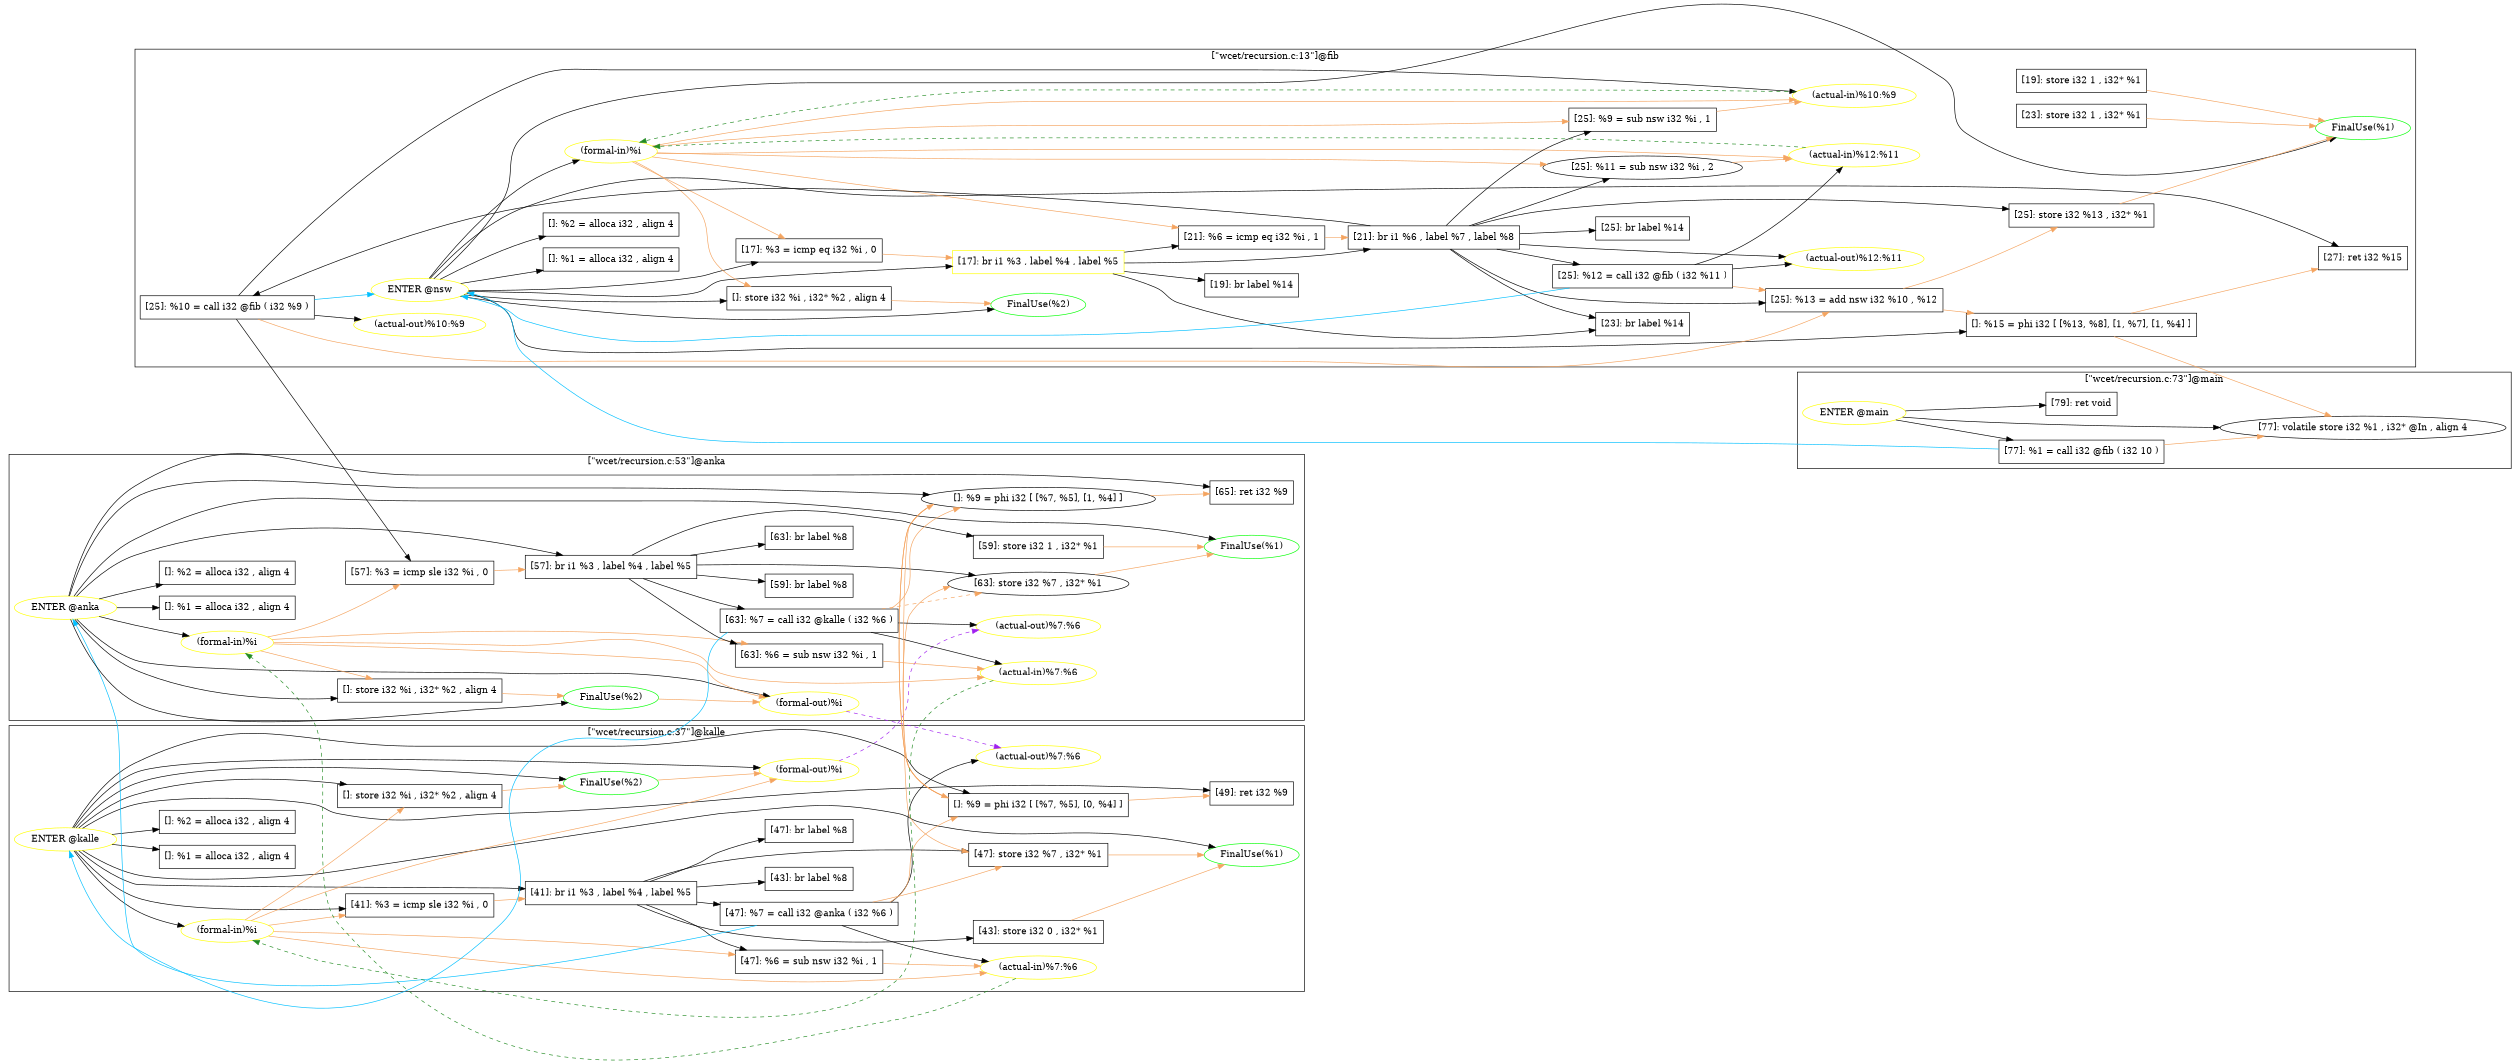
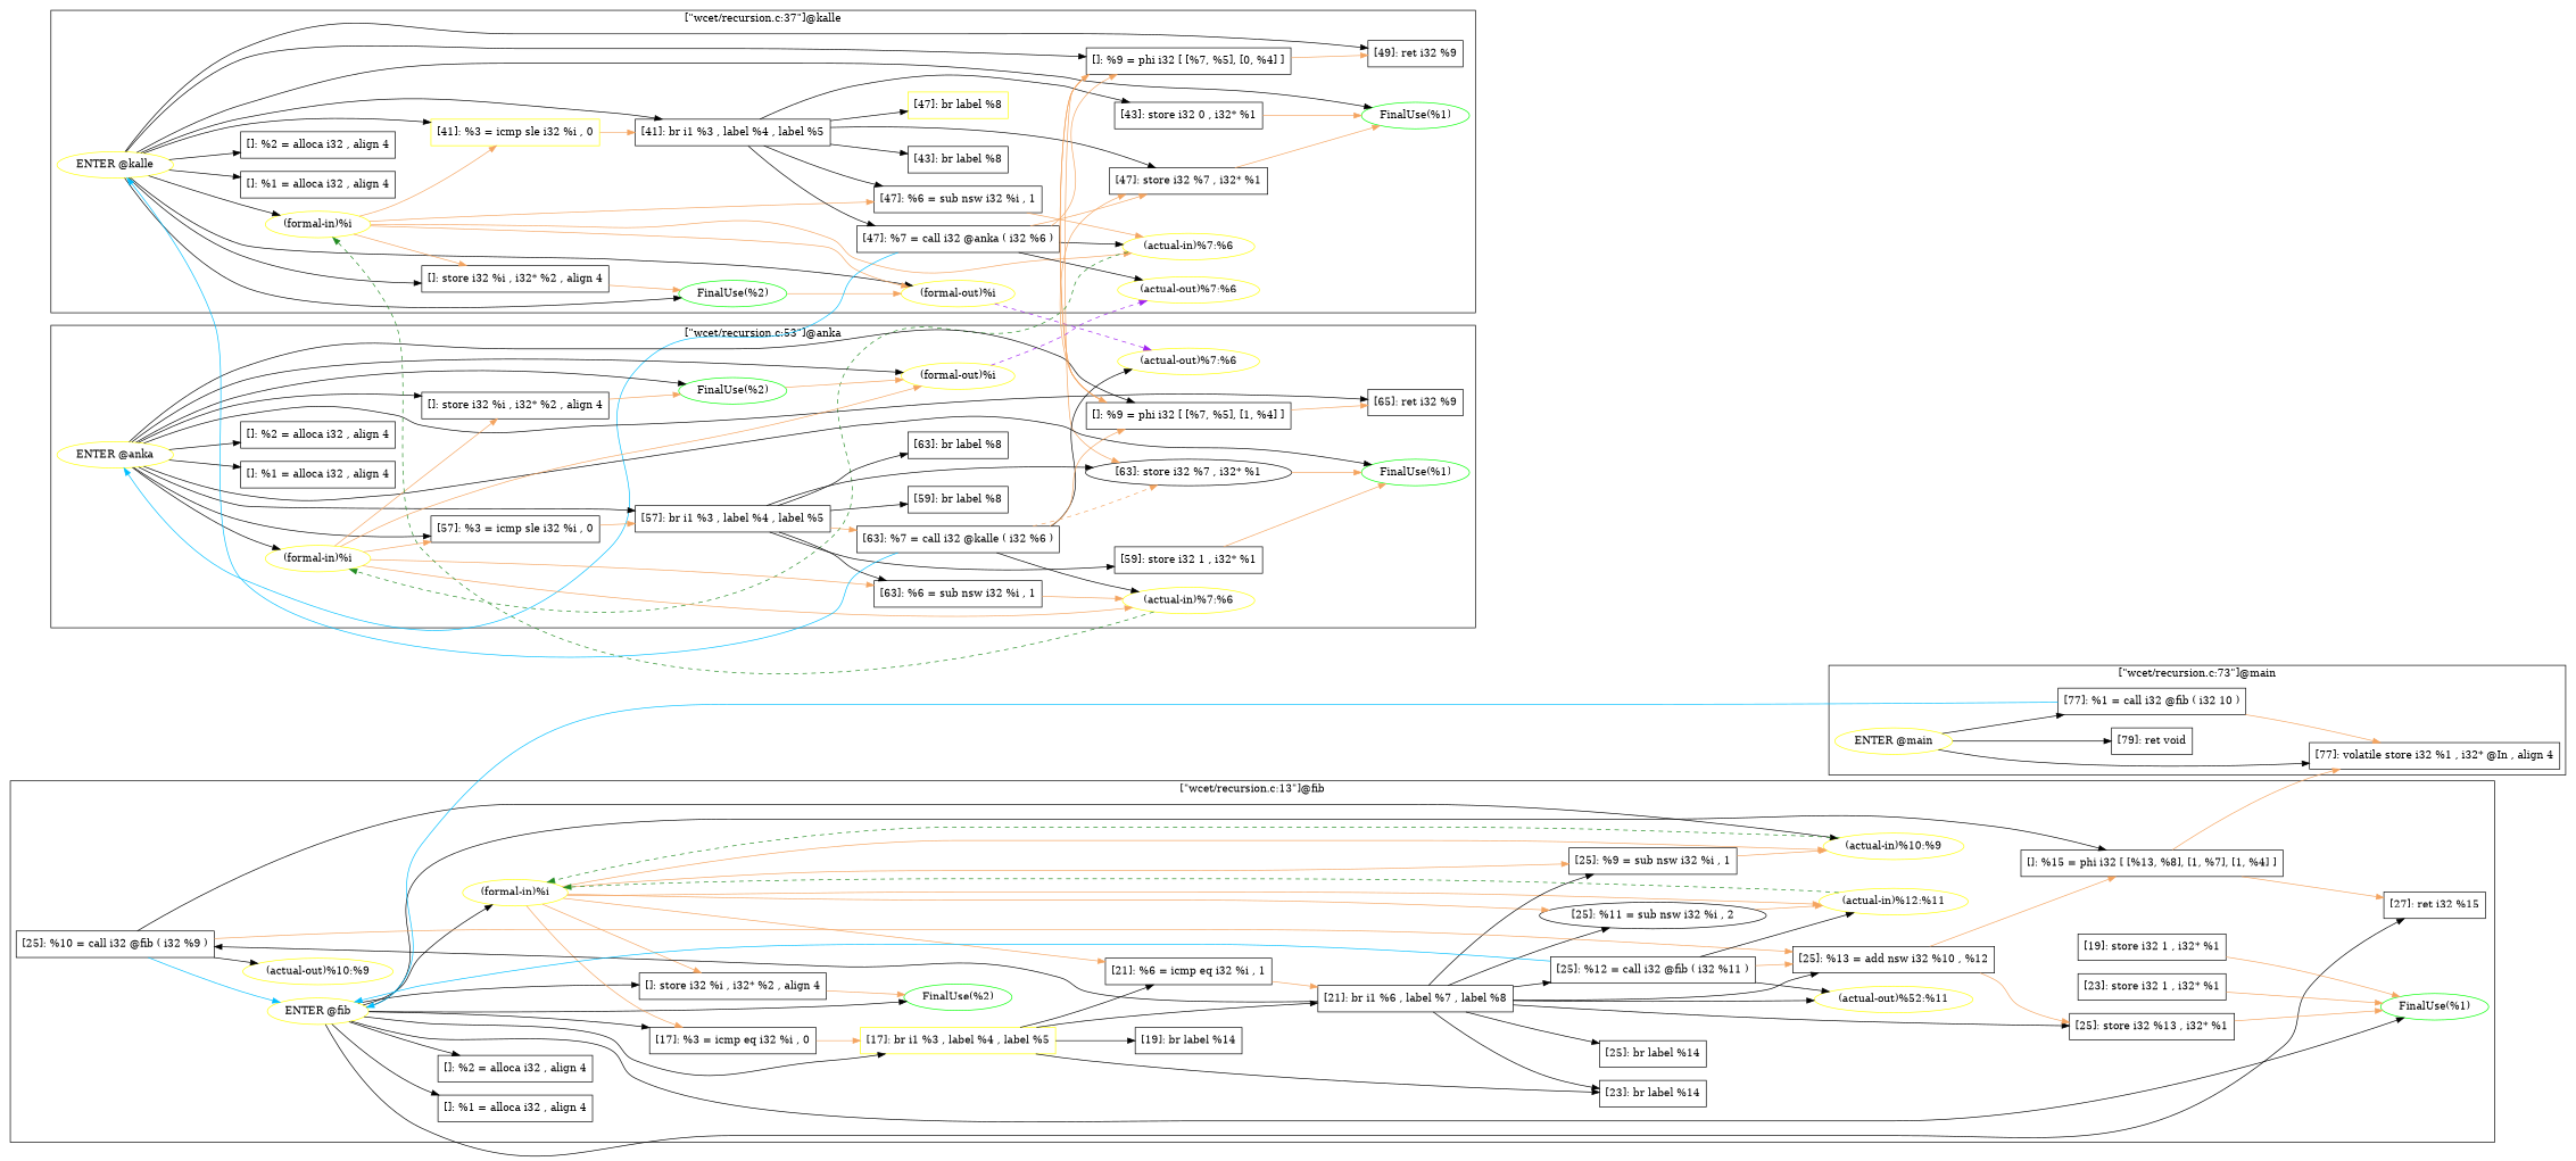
  digraph {
    rankdir=LR
    node [shape=box]
    edge [color=black]
    n1 [color=yellow label="(actual-out)%10:%9" shape=""]
-   n2 [color=yellow label="(actual-out)%12:%11" shape=""]
+   n2 [color=yellow label="(actual-out)%52:%11" shape=""]
    n3 [color=green label="FinalUse(%1)" shape=""]
    n4 [color=green label="FinalUse(%2)" shape=""]
-   n5 [color=yellow label="ENTER @nsw" shape=""]
+   n5 [color=yellow label="ENTER @fib" shape=""]
    n6 [color=yellow label="(formal-in)%i" shape=""]
    n7 [label="[]: %1 = alloca i32 , align 4"]
    n8 [label="[]: %2 = alloca i32 , align 4"]
    n9 [label="[]: store i32 %i , i32* %2 , align 4"]
    n10 [label="[17]: %3 = icmp eq i32 %i , 0"]
    n11 [color=yellow label="[17]: br i1 %3 , label %4 , label %5"]
    n12 [label="[19]: store i32 1 , i32* %1"]
    n13 [label="[19]: br label %14"]
    n14 [label="[21]: %6 = icmp eq i32 %i , 1"]
    n15 [label="[21]: br i1 %6 , label %7 , label %8"]
    n16 [label="[23]: store i32 1 , i32* %1"]
    n17 [label="[23]: br label %14"]
    n18 [label="[25]: %9 = sub nsw i32 %i , 1"]
    n19 [label="[25]: %10 = call i32 @fib ( i32 %9 )"]
    n20 [label="[25]: %11 = sub nsw i32 %i , 2" shape=ellipse]
    n21 [label="[25]: %12 = call i32 @fib ( i32 %11 )"]
    n22 [label="[25]: %13 = add nsw i32 %10 , %12"]
    n23 [label="[25]: store i32 %13 , i32* %1"]
    n24 [label="[25]: br label %14"]
    n25 [label="[]: %15 = phi i32 [ [%13, %8], [1, %7], [1, %4] ]"]
    n26 [label="[27]: ret i32 %15"]
    n27 [color=yellow label="(actual-in)%12:%11" shape=""]
    n28 [color=yellow label="(actual-in)%10:%9" shape=""]
    n29 [color=yellow label="(actual-out)%7:%6" shape=""]
    n30 [color=green label="FinalUse(%1)" shape=""]
    n31 [color=green label="FinalUse(%2)" shape=""]
    n32 [color=yellow label="(formal-out)%i" shape=""]
    n33 [color=yellow label="ENTER @kalle" shape=""]
    n34 [color=yellow label="(formal-in)%i" shape=""]
    n35 [label="[]: %1 = alloca i32 , align 4"]
    n36 [label="[]: %2 = alloca i32 , align 4"]
    n37 [label="[]: store i32 %i , i32* %2 , align 4"]
-   n38 [label="[41]: %3 = icmp sle i32 %i , 0"]
+   n38 [label="[41]: %3 = icmp sle i32 %i , 0" color=yellow]
    n39 [label="[41]: br i1 %3 , label %4 , label %5"]
    n40 [label="[43]: store i32 0 , i32* %1"]
    n41 [label="[43]: br label %8"]
    n42 [label="[47]: %6 = sub nsw i32 %i , 1"]
    n43 [label="[47]: %7 = call i32 @anka ( i32 %6 )"]
    n44 [label="[47]: store i32 %7 , i32* %1"]
-   n45 [label="[47]: br label %8"]
+   n45 [label="[47]: br label %8" color=yellow]
    n46 [label="[]: %9 = phi i32 [ [%7, %5], [0, %4] ]"]
    n47 [label="[49]: ret i32 %9"]
    n48 [color=yellow label="(actual-in)%7:%6" shape=""]
    n49 [color=yellow label="(actual-out)%7:%6" shape=""]
    n50 [color=green label="FinalUse(%1)" shape=""]
    n51 [color=green label="FinalUse(%2)" shape=""]
    n52 [color=yellow label="(formal-out)%i" shape=""]
    n53 [color=yellow label="ENTER @anka" shape=""]
    n54 [color=yellow label="(formal-in)%i" shape=""]
    n55 [label="[]: %1 = alloca i32 , align 4"]
    n56 [label="[]: %2 = alloca i32 , align 4"]
    n57 [label="[]: store i32 %i , i32* %2 , align 4"]
    n58 [label="[57]: %3 = icmp sle i32 %i , 0"]
    n59 [label="[57]: br i1 %3 , label %4 , label %5"]
    n60 [label="[59]: store i32 1 , i32* %1"]
    n61 [label="[59]: br label %8"]
    n62 [label="[63]: %6 = sub nsw i32 %i , 1"]
    n63 [label="[63]: %7 = call i32 @kalle ( i32 %6 )"]
    n64 [label="[63]: store i32 %7 , i32* %1" shape=ellipse]
    n65 [label="[63]: br label %8"]
-   n66 [label="[]: %9 = phi i32 [ [%7, %5], [1, %4] ]" shape=ellipse]
+   n66 [label="[]: %9 = phi i32 [ [%7, %5], [1, %4] ]"]
    n67 [label="[65]: ret i32 %9"]
    n68 [color=yellow label="(actual-in)%7:%6" shape=""]
    n69 [color=yellow label="ENTER @main" shape=""]
    n70 [label="[77]: %1 = call i32 @fib ( i32 10 )"]
-   n71 [label="[77]: volatile store i32 %1 , i32* @In , align 4" shape=ellipse]
+   n71 [label="[77]: volatile store i32 %1 , i32* @In , align 4"]
    n72 [label="[79]: ret void"]
    subgraph cluster_1 {
      label="[\"wcet/recursion.c:13\"]@fib"
      n1
      n2
      n3
      n4
      n5
      n6
      n7
      n8
      n9
      n10
      n11
      n12
      n13
      n14
      n15
      n16
      n17
      n18
      n19
      n20
      n21
      n22
      n23
      n24
      n25
      n26
      n27
      n28
    }
    subgraph cluster_2 {
      label="[\"wcet/recursion.c:37\"]@kalle"
      n29
      n30
      n31
      n32
      n33
      n34
      n35
      n36
      n37
      n38
      n39
      n40
      n41
      n42
      n43
      n44
      n45
      n46
      n47
      n48
    }
    subgraph cluster_3 {
      label="[\"wcet/recursion.c:53\"]@anka"
      n49
      n50
      n51
      n52
      n53
      n54
      n55
      n56
      n57
      n58
      n59
      n60
      n61
      n62
      n63
      n64
      n65
      n66
      n67
      n68
    }
    subgraph cluster_4 {
      label="[\"wcet/recursion.c:73\"]@main"
      n69
      n70
      n71
      n72
    }
    n5 -> n3
    n5 -> n4
    n5 -> n6
    n5 -> n7
    n5 -> n8
    n5 -> n9
    n5 -> n10
    n5 -> n11
    n5 -> n25
    n5 -> n26
    n6 -> n9 [color=sandybrown]
    n6 -> n10 [color=sandybrown]
    n6 -> n14 [color=sandybrown]
    n6 -> n18 [color=sandybrown]
    n6 -> n20 [color=sandybrown]
    n6 -> n27 [color=sandybrown]
    n6 -> n28 [color=sandybrown]
    n9 -> n4 [color=sandybrown]
    n10 -> n11 [color=sandybrown]
    n11 -> n13
    n11 -> n14
    n11 -> n15
    n11 -> n17
    n12 -> n3 [color=sandybrown]
    n14 -> n15 [color=sandybrown]
    n15 -> n2
    n15 -> n17
    n15 -> n18
    n15 -> n19
    n15 -> n20
    n15 -> n21
    n15 -> n22
    n15 -> n23
    n15 -> n24
    n16 -> n3 [color=sandybrown]
    n18 -> n28 [color=sandybrown]
    n19 -> n1
    n19 -> n5 [color=deepskyblue]
    n19 -> n22 [color=sandybrown]
    n19 -> n28
    n20 -> n27 [color=sandybrown]
    n21 -> n2
    n21 -> n5 [color=deepskyblue]
    n21 -> n22 [color=sandybrown]
    n21 -> n27
    n22 -> n23 [color=sandybrown]
    n22 -> n25 [color=sandybrown]
    n23 -> n3 [color=sandybrown]
    n25 -> n26 [color=sandybrown]
    n25 -> n71 [color=sandybrown]
    n27 -> n6 [color=forestgreen style=dashed]
    n28 -> n6 [color=forestgreen style=dashed]
    n31 -> n32 [color=sandybrown]
    n32 -> n49 [color=purple style=dashed]
    n33 -> n30
    n33 -> n31
    n33 -> n32
    n33 -> n34
    n33 -> n35
    n33 -> n36
    n33 -> n37
    n33 -> n38
    n33 -> n39
    n33 -> n46
    n33 -> n47
    n34 -> n32 [color=sandybrown]
    n34 -> n37 [color=sandybrown]
    n34 -> n38 [color=sandybrown]
    n34 -> n42 [color=sandybrown]
    n34 -> n48 [color=sandybrown]
    n37 -> n31 [color=sandybrown]
    n38 -> n39 [color=sandybrown]
    n39 -> n40
    n39 -> n41
    n39 -> n42
    n39 -> n43
    n39 -> n44
    n39 -> n45
    n40 -> n30 [color=sandybrown]
    n42 -> n48 [color=sandybrown]
    n43 -> n29
    n43 -> n44 [color=sandybrown]
    n43 -> n46 [color=sandybrown]
    n43 -> n48
    n43 -> n53 [color=deepskyblue]
    n44 -> n30 [color=sandybrown]
    n46 -> n47 [color=sandybrown]
    n46 -> n64 [color=sandybrown]
    n46 -> n66 [color=sandybrown]
    n48 -> n54 [color=forestgreen style=dashed]
    n51 -> n52 [color=sandybrown]
    n52 -> n29 [color=purple style=dashed]
    n53 -> n50
    n53 -> n51
    n53 -> n52
    n53 -> n54
    n53 -> n55
    n53 -> n56
    n53 -> n57
-   n19 -> n58
+   n53 -> n58
    n53 -> n59
    n53 -> n66
    n53 -> n67
    n54 -> n52 [color=sandybrown]
    n54 -> n57 [color=sandybrown]
    n54 -> n58 [color=sandybrown]
    n54 -> n62 [color=sandybrown]
    n54 -> n68 [color=sandybrown]
    n57 -> n51 [color=sandybrown]
    n58 -> n59 [color=sandybrown]
    n59 -> n60
    n59 -> n61
    n59 -> n62
-   n59 -> n63
+   n59 -> n63 [color=sandybrown]
    n59 -> n64
    n59 -> n65
    n60 -> n50 [color=sandybrown]
    n62 -> n68 [color=sandybrown]
    n63 -> n33 [color=deepskyblue]
    n63 -> n49
    n63 -> n64 [color=sandybrown style=dashed]
    n63 -> n66 [color=sandybrown]
    n63 -> n68
    n64 -> n50 [color=sandybrown]
    n66 -> n44 [color=sandybrown]
    n66 -> n46 [color=sandybrown]
    n66 -> n67 [color=sandybrown]
    n68 -> n34 [color=forestgreen style=dashed]
    n69 -> n70
    n69 -> n71
    n69 -> n72
    n70 -> n5 [color=deepskyblue]
    n70 -> n71 [color=sandybrown]
  }
